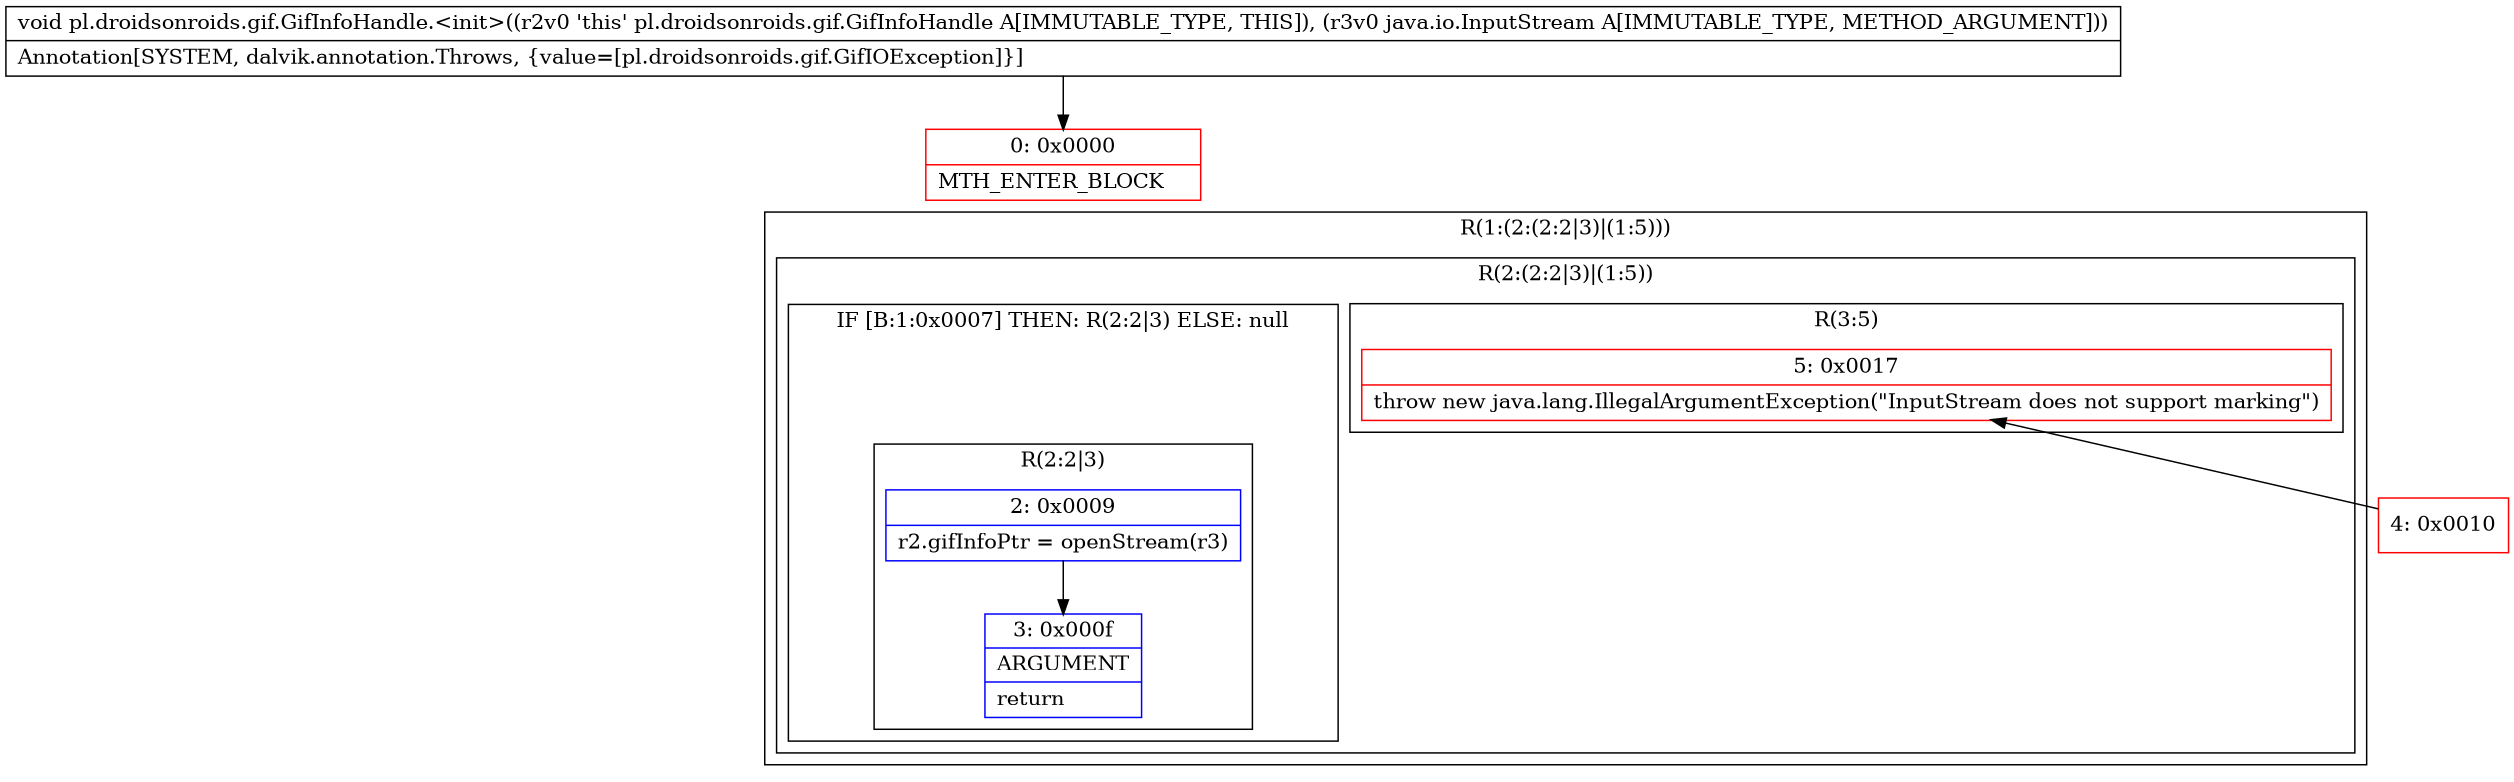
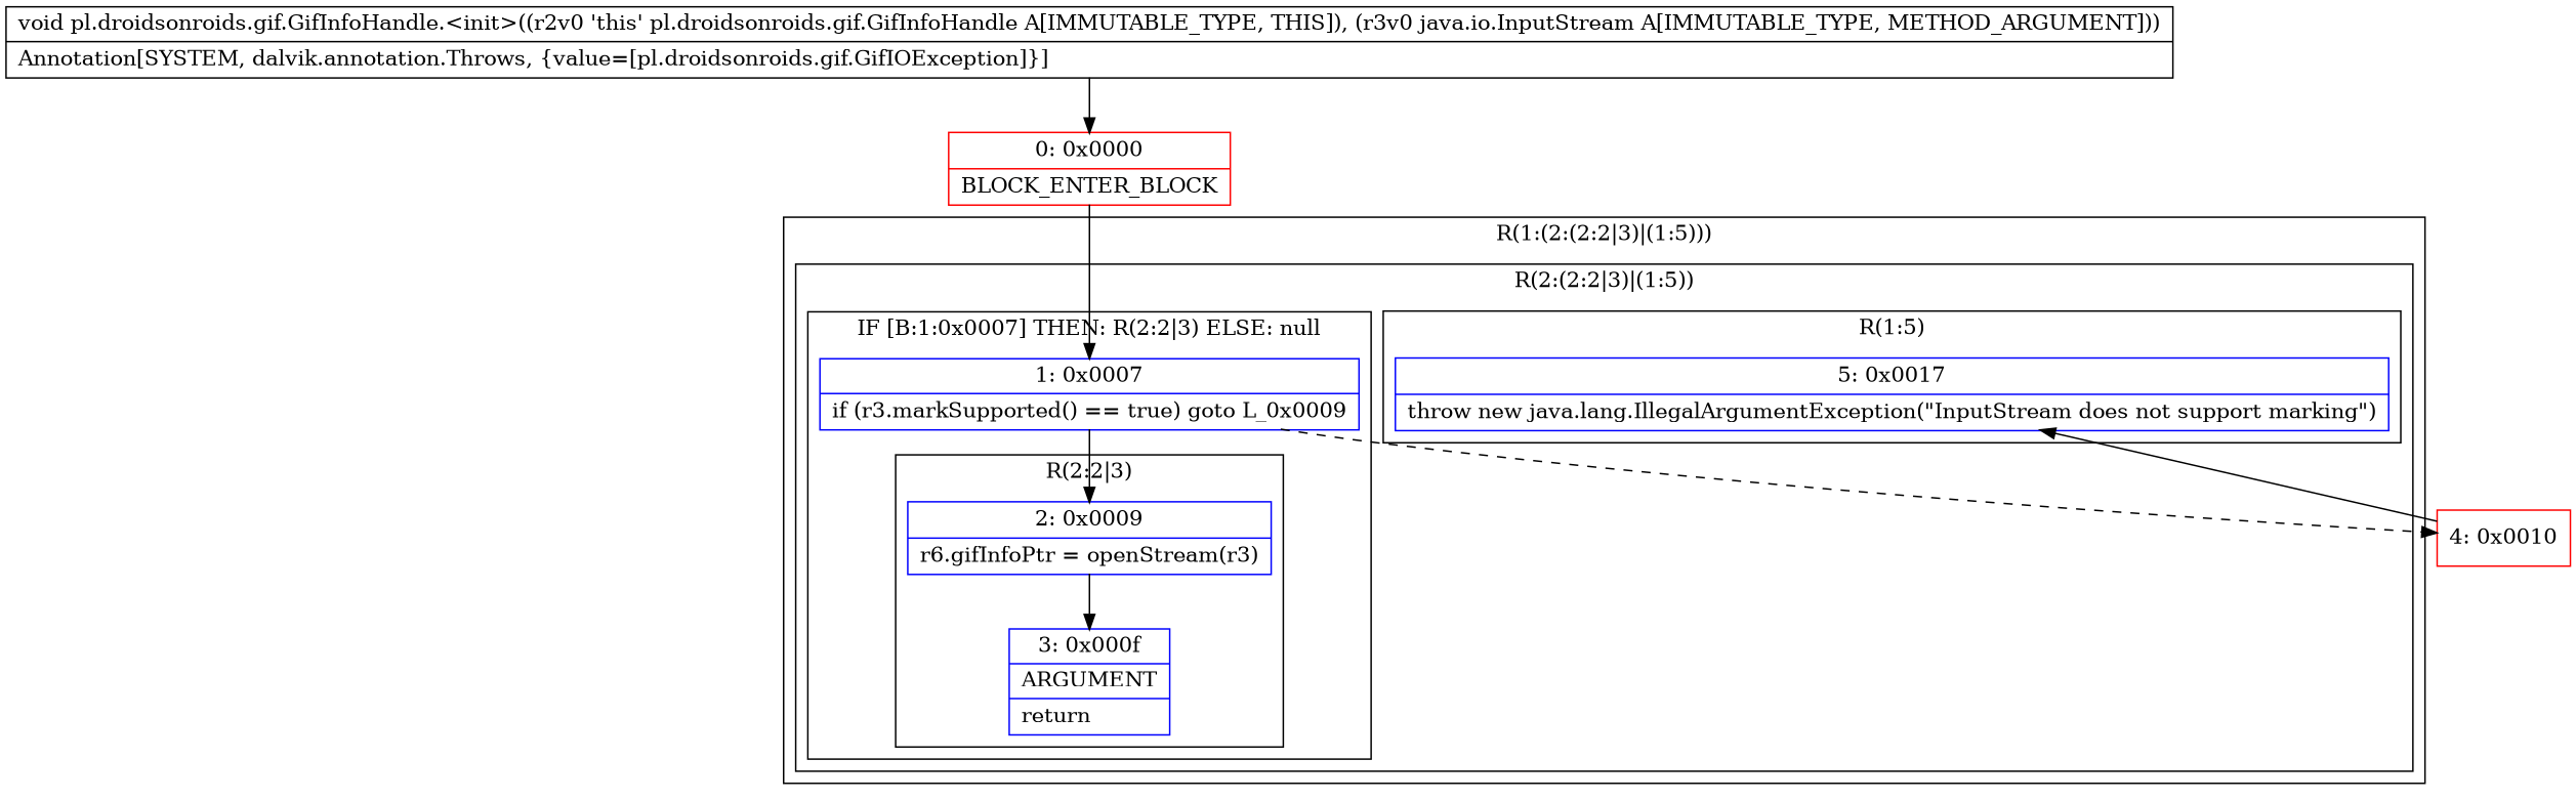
  digraph {
    node [color=blue shape=record]
-   n1 [label="{2\:\ 0x0009|r2.gifInfoPtr = openStream(r3)\l}"]
+   n1 [label="{2\:\ 0x0009|r6.gifInfoPtr = openStream(r3)\l}"]
    n2 [label="{3\:\ 0x000f|ARGUMENT\l|return\l}"]
-   n4 [color=red label="{5\:\ 0x0017|throw new java.lang.IllegalArgumentException(\"InputStream does not support marking\")\l}"]
+   n3 [label="{1\:\ 0x0007|if (r3.markSupported() == true) goto L_0x0009\l}"]
+   n4 [label="{5\:\ 0x0017|throw new java.lang.IllegalArgumentException(\"InputStream does not support marking\")\l}"]
    n5 [color=red label="{4\:\ 0x0010}"]
-   n6 [color=red label="{0\:\ 0x0000|MTH_ENTER_BLOCK\l}"]
+   n6 [color=red label="{0\:\ 0x0000|BLOCK_ENTER_BLOCK\l}"]
    n7 [label="{void pl.droidsonroids.gif.GifInfoHandle.\<init\>((r2v0 'this' pl.droidsonroids.gif.GifInfoHandle A[IMMUTABLE_TYPE, THIS]), (r3v0 java.io.InputStream A[IMMUTABLE_TYPE, METHOD_ARGUMENT]))  | Annotation[SYSTEM, dalvik.annotation.Throws, \{value=[pl.droidsonroids.gif.GifIOException]\}]\l}" color=""]
    subgraph cluster_1 {
      label="R(1:(2:(2:2|3)|(1:5)))"
      subgraph cluster_2 {
        label="R(2:(2:2|3)|(1:5))"
        subgraph cluster_3 {
          label="IF [B:1:0x0007] THEN: R(2:2|3) ELSE: null"
+         n3
          subgraph cluster_4 {
            label="R(2:2|3)"
            n1
            n2
          }
        }
        subgraph cluster_5 {
-         label="R(3:5)"
+         label="R(1:5)"
          n4
        }
      }
    }
    n1 -> n2
+   n3 -> n1
+   n3 -> n5 [style=dashed]
    n5 -> n4
+   n6 -> n3
    n7 -> n6
  }
